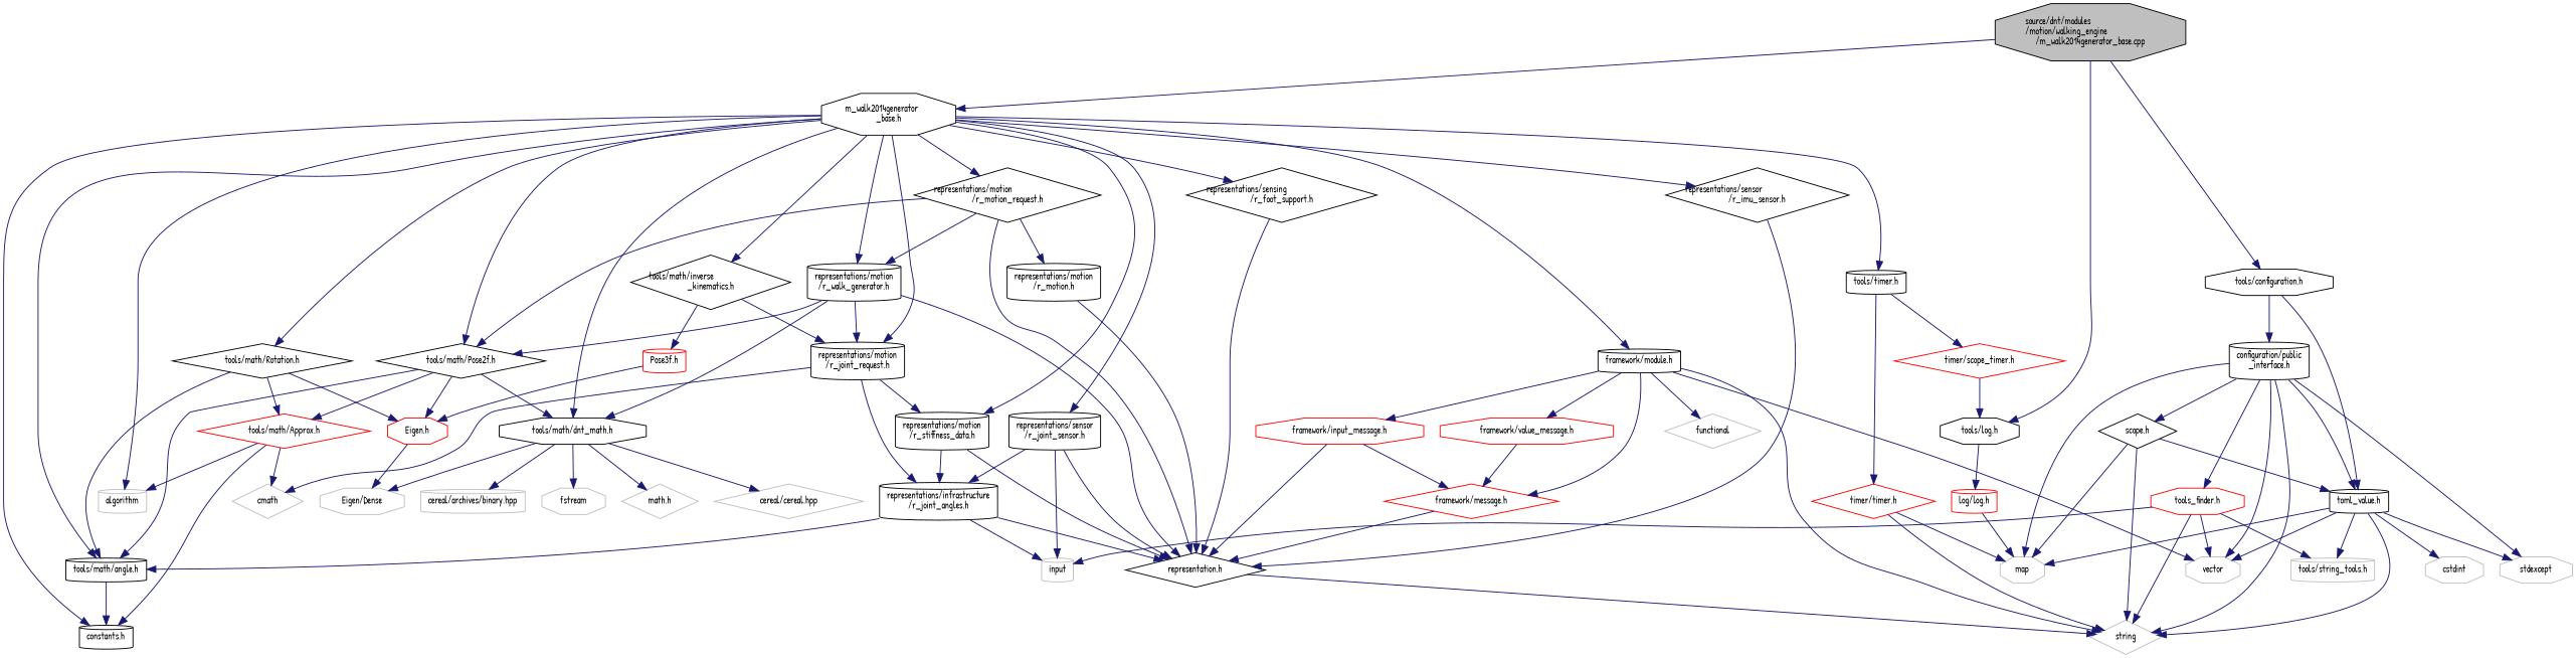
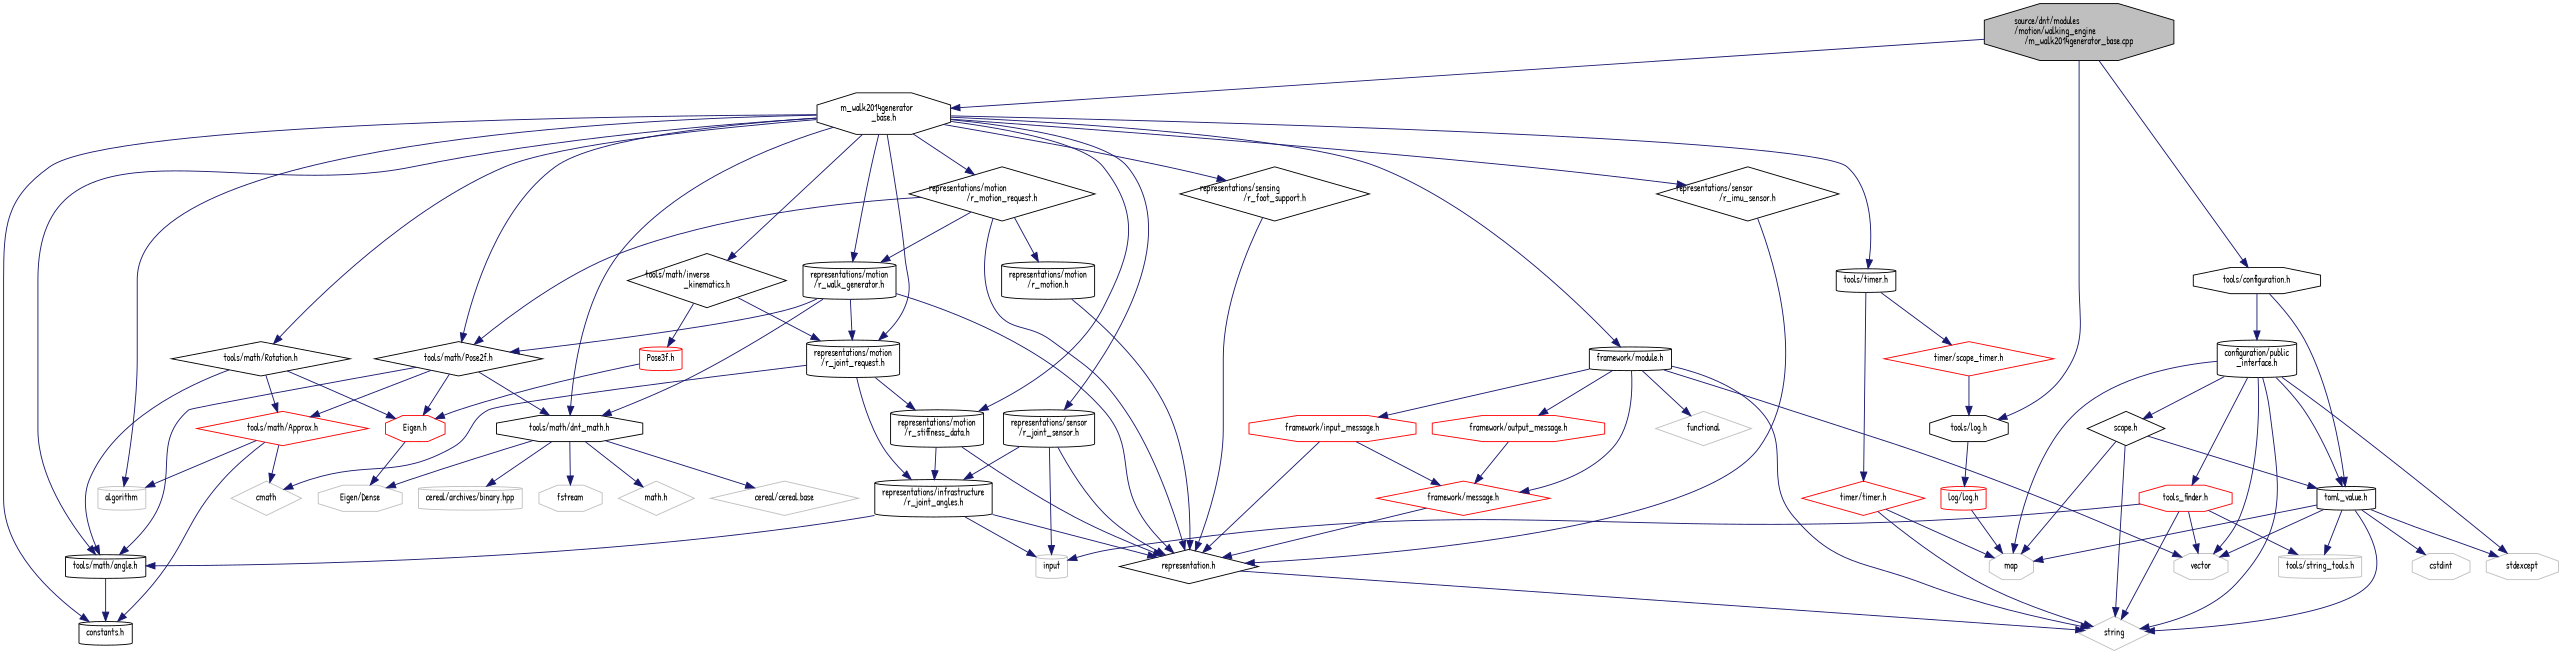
  digraph {
    fontname="Patrick Hand"
    node [color=black fillcolor=white fontname="Patrick Hand" fontsize=10 shape=cylinder style=filled]
    edge [color=midnightblue fontname="Patrick Hand" fontsize=10 labelfontname=Helvetica labelfontsize=10 style=solid]
    n1 [fillcolor=grey75 fontcolor=black height=0.2 label="source/dnt/modules\l/motion/walking_engine\l/m_walk2014generator_base.cpp" shape=octagon width=0.4]
    n2 [height=0.2 label="m_walk2014generator\l_base.h" shape=octagon width=0.4]
    n3 [height=0.2 label="tools/log.h" shape=octagon width=0.4]
    n4 [height=0.2 label="tools/configuration.h" shape=octagon width=0.4]
    n5 [color=grey75 height=0.2 label=algorithm width=0.4]
    n6 [height=0.2 label="framework/module.h" width=0.4]
    n7 [height=0.2 label="representations/sensing\l/r_foot_support.h" shape=diamond width=0.4]
    n8 [height=0.2 label="representations/motion\l/r_joint_request.h" width=0.4]
    n9 [height=0.2 label="tools/math/angle.h" width=0.4]
    n10 [height=0.2 label="constants.h" width=0.4]
    n11 [height=0.2 label="representations/motion\l/r_stiffness_data.h" width=0.4]
    n12 [height=0.2 label="representations/motion\l/r_motion_request.h" shape=diamond width=0.4]
    n13 [height=0.2 label="representations/motion\l/r_walk_generator.h" width=0.4]
    n14 [height=0.2 label="tools/math/dnt_math.h" shape=octagon width=0.4]
    n15 [height=0.2 label="tools/math/Pose2f.h" shape=diamond width=0.4]
    n16 [height=0.2 label="representations/sensor\l/r_joint_sensor.h" width=0.4]
    n17 [height=0.2 label="representations/sensor\l/r_imu_sensor.h" shape=diamond width=0.4]
    n18 [height=0.2 label="tools/math/inverse\l_kinematics.h" shape=diamond width=0.4]
    n19 [height=0.2 label="tools/math/Rotation.h" shape=diamond width=0.4]
    n20 [height=0.2 label="tools/timer.h" width=0.4]
    n21 [color=red height=0.2 label="log/log.h" width=0.4]
    n22 [height=0.2 label="configuration/public\l_interface.h" width=0.4]
    n23 [height=0.2 label="toml_value.h" width=0.4]
    n24 [color=grey75 height=0.2 label=string shape=diamond width=0.4]
    n25 [color=grey75 height=0.2 label=vector shape=octagon width=0.4]
    n26 [color=grey75 height=0.2 label=functional shape=diamond width=0.4]
    n27 [color=red height=0.2 label="framework/message.h" shape=diamond width=0.4]
    n28 [color=red height=0.2 label="framework/input_message.h" shape=octagon width=0.4]
-   n29 [color=red height=0.2 label="framework/value_message.h" shape=octagon width=0.4]
+   n29 [color=red height=0.2 label="framework/output_message.h" shape=octagon width=0.4]
    n30 [height=0.2 label="representation.h" shape=diamond width=0.4]
    n31 [height=0.2 label="representations/infrastructure\l/r_joint_angles.h" width=0.4]
    n32 [color=grey75 height=0.2 label=cmath shape=diamond width=0.4]
    n33 [height=0.2 label="representations/motion\l/r_motion.h" width=0.4]
    n34 [color=grey75 height=0.2 label="Eigen/Dense" shape=octagon width=0.4]
-   n35 [color=grey75 height=0.2 label="cereal/cereal.hpp" shape=diamond width=0.4]
+   n35 [color=grey75 height=0.2 label="cereal/cereal.base" shape=diamond width=0.4]
    n36 [color=grey75 height=0.2 label="cereal/archives/binary.hpp" width=0.4]
    n37 [color=grey75 height=0.2 label=fstream shape=octagon width=0.4]
    n38 [color=grey75 height=0.2 label="math.h" shape=diamond width=0.4]
    n39 [color=red height=0.2 label="Eigen.h" shape=octagon width=0.4]
    n40 [color=red height=0.2 label="tools/math/Approx.h" shape=diamond width=0.4]
    n41 [color=grey75 height=0.2 label=input width=0.4]
    n42 [color=red height=0.2 label="Pose3f.h" width=0.4]
    n43 [color=red height=0.2 label="timer/timer.h" shape=diamond width=0.4]
    n44 [color=red height=0.2 label="timer/scope_timer.h" shape=diamond width=0.4]
    n45 [color=grey75 height=0.2 label=map shape=octagon width=0.4]
    n46 [color=grey75 height=0.2 label=stdexcept shape=octagon width=0.4]
    n47 [height=0.2 label="scope.h" shape=diamond width=0.4]
    n48 [color=red height=0.2 label="tools_finder.h" shape=octagon width=0.4]
    n49 [color=grey75 height=0.2 label=cstdint shape=octagon width=0.4]
    n50 [color=grey75 height=0.2 label="tools/string_tools.h" width=0.4]
    n1 -> n2
    n1 -> n3
    n1 -> n4
    n2 -> n5
    n2 -> n6
    n2 -> n7
    n2 -> n8
    n2 -> n9
    n2 -> n10
    n2 -> n11
    n2 -> n12
    n2 -> n13
    n2 -> n14
    n2 -> n15
    n2 -> n16
    n2 -> n17
    n2 -> n18
    n2 -> n19
    n2 -> n20
    n3 -> n21
    n4 -> n22
    n4 -> n23
    n6 -> n24
    n6 -> n25
    n6 -> n26
    n6 -> n27
    n6 -> n28
    n6 -> n29
    n7 -> n30
    n8 -> n11
    n8 -> n31
    n8 -> n32
    n9 -> n10
    n11 -> n30
    n11 -> n31
    n12 -> n13
    n12 -> n15
    n12 -> n30
    n12 -> n33
    n13 -> n8
    n13 -> n14
    n13 -> n15
    n13 -> n30
    n14 -> n34
    n14 -> n35
    n14 -> n36
    n14 -> n37
    n14 -> n38
    n15 -> n9
    n15 -> n14
    n15 -> n39
    n15 -> n40
    n16 -> n30
    n16 -> n31
    n16 -> n41
    n17 -> n30
    n18 -> n8
    n18 -> n42
    n19 -> n9
    n19 -> n39
    n19 -> n40
    n20 -> n43
    n20 -> n44
    n21 -> n45
    n22 -> n23
    n22 -> n24
    n22 -> n25
    n22 -> n45
    n22 -> n46
    n22 -> n47
    n22 -> n48
    n23 -> n24
    n23 -> n25
    n23 -> n45
    n23 -> n46
    n23 -> n49
    n23 -> n50
    n27 -> n30
    n28 -> n27
    n28 -> n30
    n29 -> n27
    n30 -> n24
    n31 -> n9
    n31 -> n30
    n31 -> n41
    n33 -> n30
    n39 -> n34
    n40 -> n5
    n40 -> n10
    n40 -> n32
    n42 -> n39
    n43 -> n24
    n43 -> n45
    n44 -> n3
    n47 -> n23
    n47 -> n24
    n47 -> n45
    n48 -> n24
    n48 -> n25
    n48 -> n41
    n48 -> n50
  }
